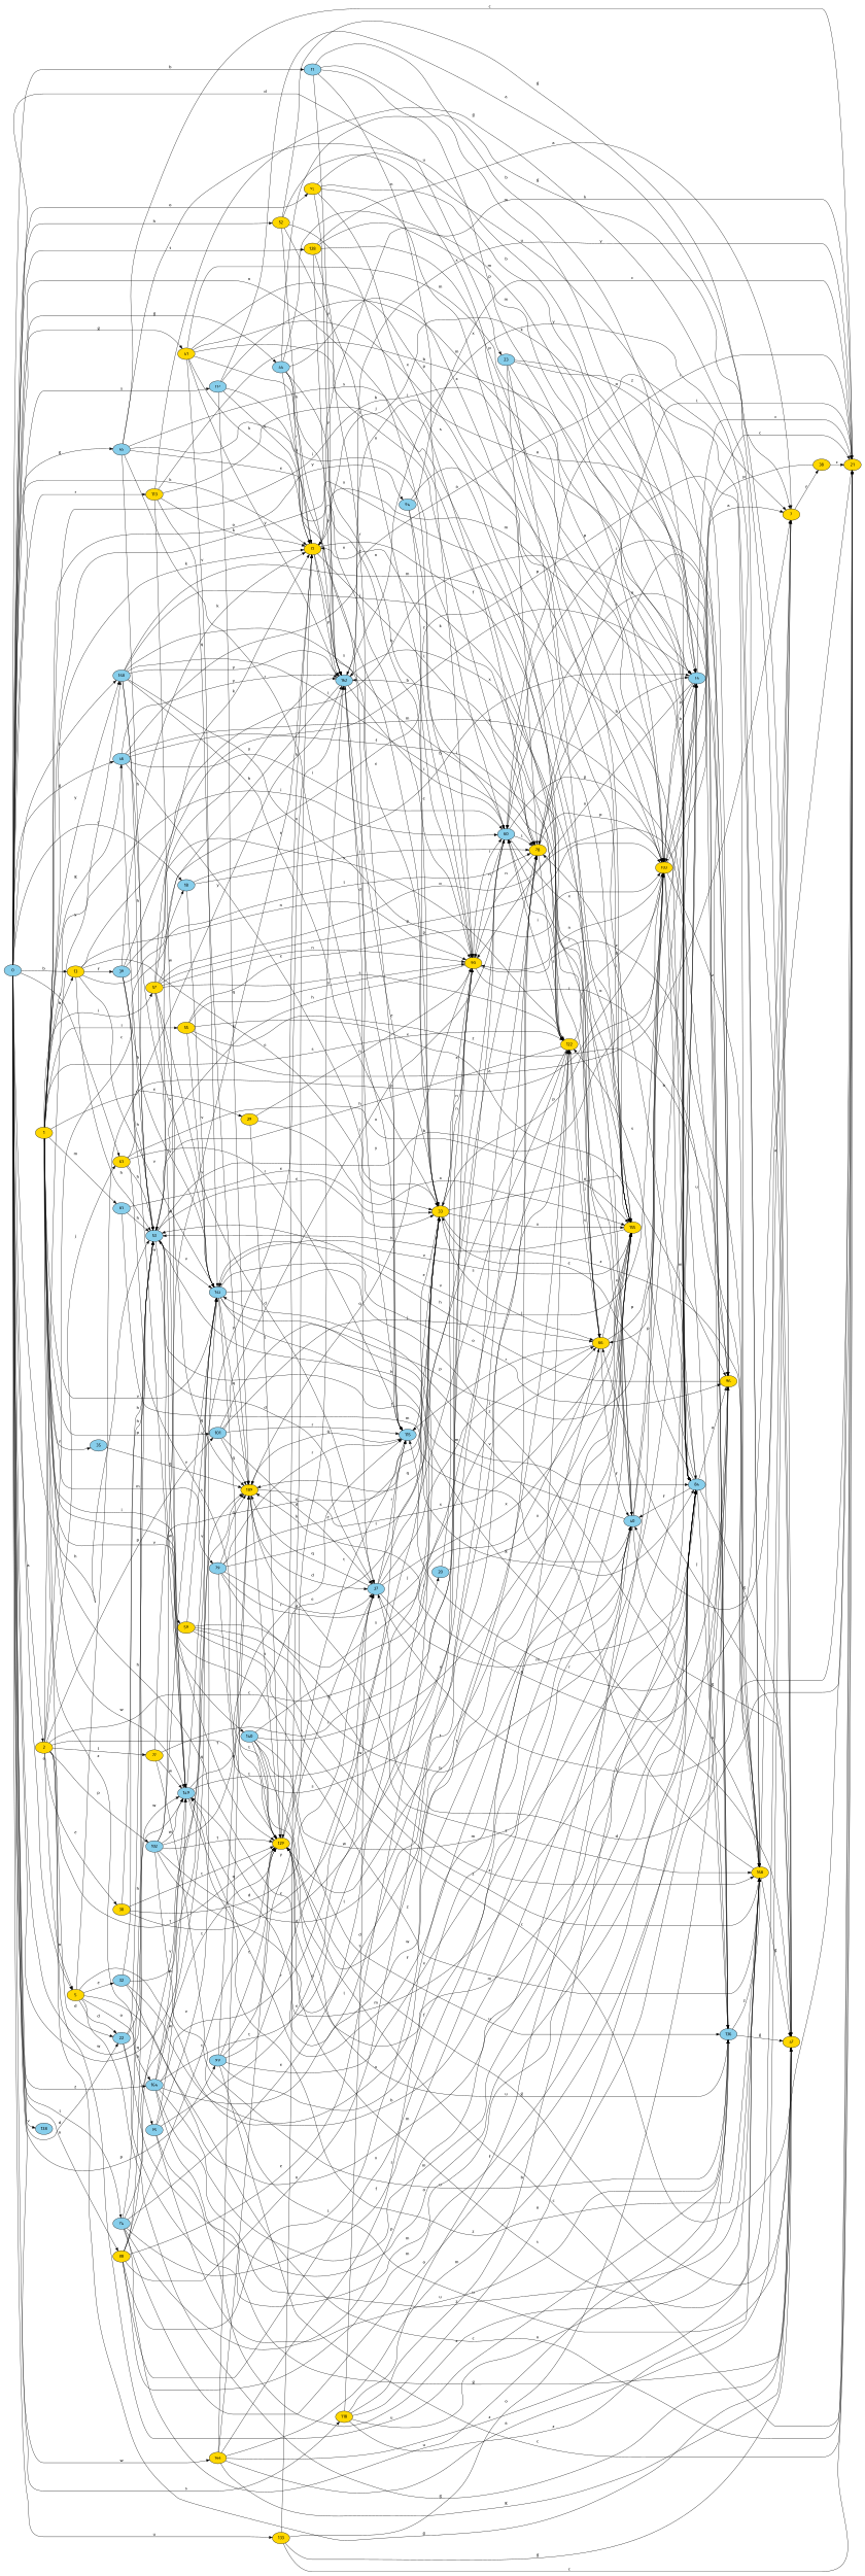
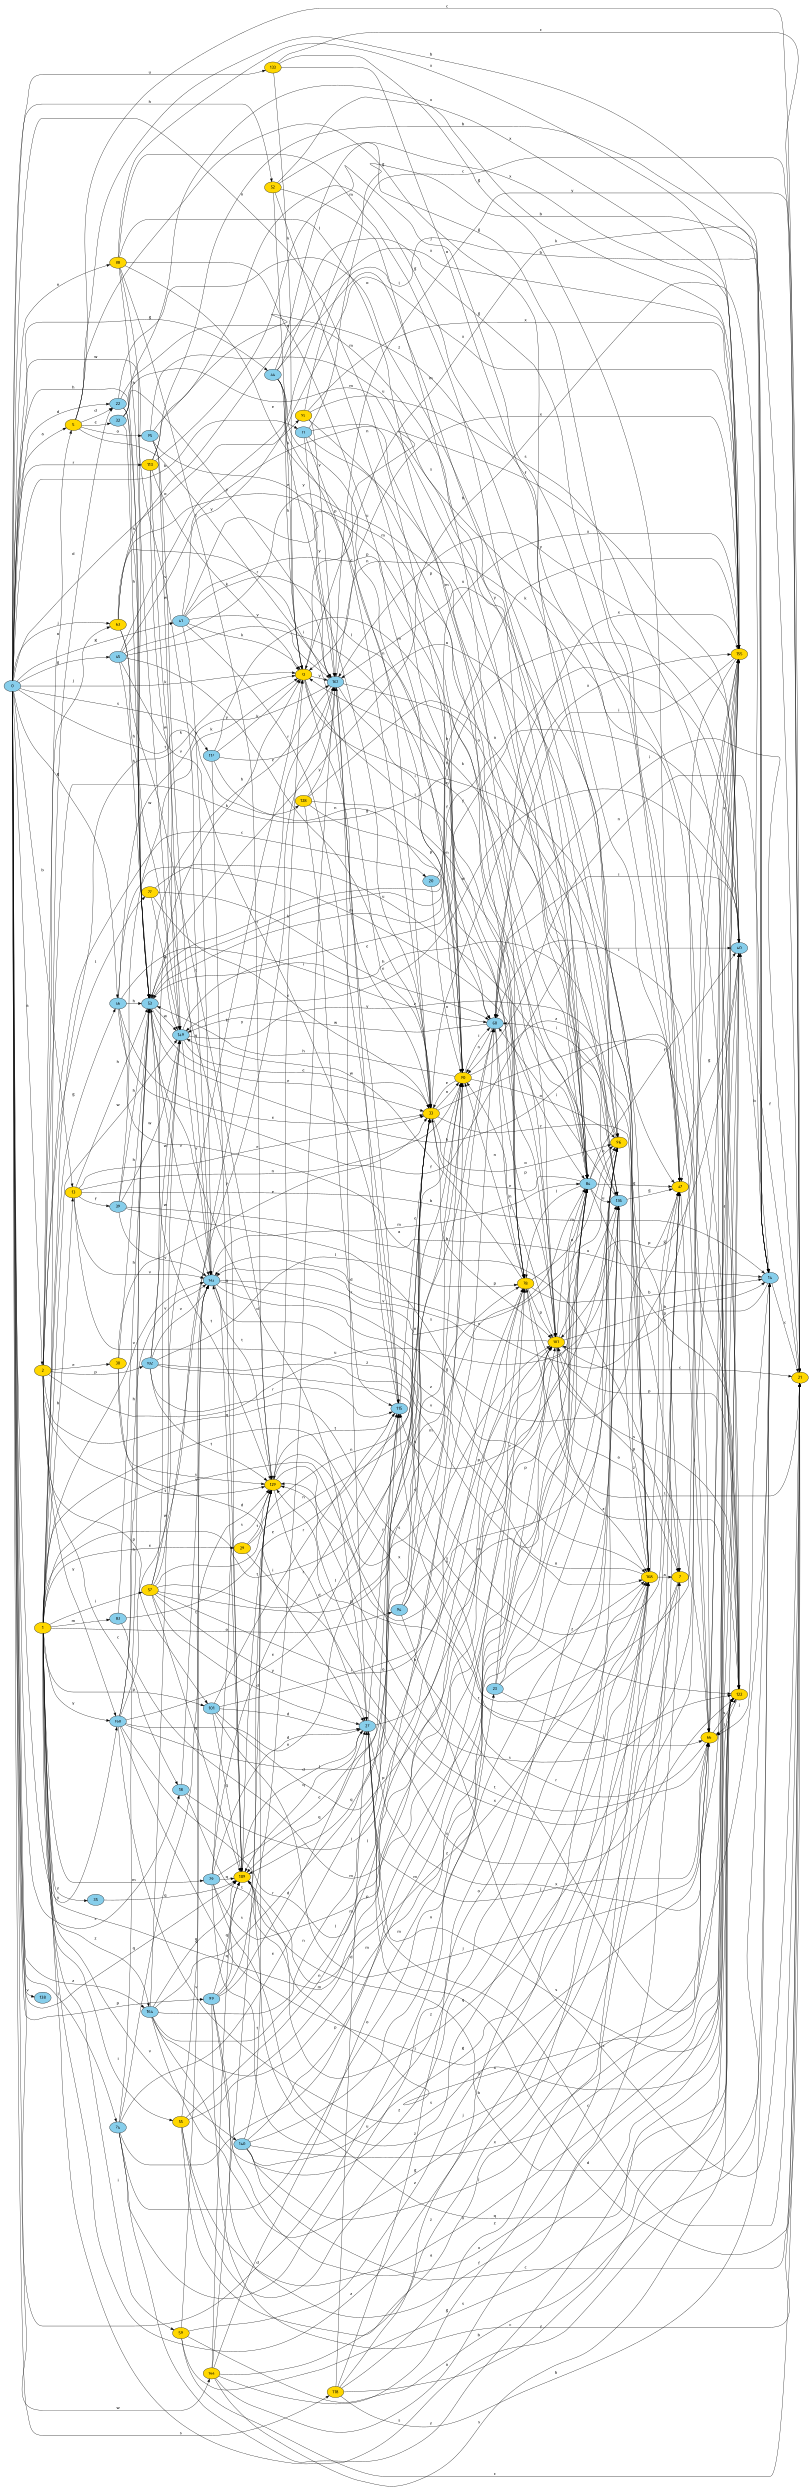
  strict digraph {
    fontname="Fira Sans"
    rankdir=LR
    node [fillcolor=skyblue fontname="Fira Sans" style=filled]
    edge [fontname="Fira Sans"]
    0
    2 [fillcolor=gold]
    5 [fillcolor=gold]
    11
    13 [fillcolor=gold]
    18
    23
    n8 [label=22]
-   41 [fillcolor=gold]
+   41
    44
    45
    46
    52 [fillcolor=gold]
    53
    63 [fillcolor=gold]
    72 [fillcolor=gold]
    74
    88 [fillcolor=gold]
    90 [fillcolor=gold]
    93 [fillcolor=gold]
    99
    109 [fillcolor=gold]
    113 [fillcolor=gold]
    117
    118 [fillcolor=gold]
    128 [fillcolor=gold]
    133 [fillcolor=gold]
    138
    144 [fillcolor=gold]
    149
    160
    164
    101
    122 [fillcolor=gold]
    20
    30 [fillcolor=gold]
    47 [fillcolor=gold]
    77 [fillcolor=gold]
    102
    129 [fillcolor=gold]
    136
    14
    21 [fillcolor=gold]
    32
    95
    162
    84
    103 [fillcolor=gold]
    142
    168 [fillcolor=gold]
    33 [fillcolor=gold]
    39
    78 [fillcolor=gold]
    66 [fillcolor=gold]
    96 [fillcolor=gold]
    155 [fillcolor=gold]
    115
    60
    7 [fillcolor=gold]
    40
    27
    1 [fillcolor=gold]
    29 [fillcolor=gold]
    35
    55 [fillcolor=gold]
    57 [fillcolor=gold]
    59 [fillcolor=gold]
    79
    83
    94
    140
-   38 [fillcolor=gold]
    0 -> 2 [label=a]
    0 -> 5 [label=a]
    0 -> 11 [label=b]
    0 -> 13 [label=b]
    0 -> 18 [label=c]
    0 -> 23 [label=d]
    0 -> n8 [label=d]
    0 -> 41 [label=g]
    0 -> 44 [label=g]
    0 -> 45 [label=g]
    0 -> 46 [label=g]
    0 -> 52 [label=h]
    0 -> 53 [label=h]
    0 -> 63 [label=j]
    0 -> 72 [label=k]
    0 -> 74 [label=l]
    0 -> 88 [label=n]
    0 -> 90 [label=n]
    0 -> 93 [label=o]
    0 -> 99 [label=p]
    0 -> 109 [label=q]
    0 -> 113 [label=r]
    0 -> 117 [label=s]
    0 -> 118 [label=s]
    0 -> 128 [label=t]
    0 -> 133 [label=u]
    0 -> 138 [label=v]
    0 -> 144 [label=w]
    0 -> 149 [label=w]
    0 -> 160 [label=y]
    0 -> 164 [label=z]
    2 -> 5 [label=a]
    2 -> 18 [label=c]
    2 -> 63 [label=j]
    2 -> 160 [label=y]
    2 -> 101 [label=p]
    2 -> 122 [label=s]
    2 -> 20 [label=c]
    2 -> 30 [label=e]
    2 -> 47 [label=g]
    2 -> 77 [label=l]
    2 -> 102 [label=p]
    2 -> 129 [label=t]
    2 -> 136 [label=u]
    5 -> n8 [label=d]
    5 -> 47 [label=g]
    5 -> 14 [label=b]
    5 -> 21 [label=c]
    5 -> 32 [label=e]
    5 -> 95 [label=o]
    5 -> 162 [label=y]
    11 -> 90 [label=n]
    11 -> 14 [label=b]
    11 -> 162 [label=y]
    11 -> 84 [label=m]
    11 -> 103 [label=p]
    13 -> 53 [label=h]
    13 -> 90 [label=n]
    13 -> 14 [label=b]
    13 -> 142 [label=v]
    13 -> 168 [label=z]
    13 -> 33 [label=e]
    13 -> 39 [label=f]
    18 -> 14 [label=b]
    18 -> 142 [label=v]
    18 -> 78 [label=l]
    23 -> 103 [label=p]
    23 -> 168 [label=z]
    23 -> 78 [label=l]
    23 -> 66 [label=j]
    23 -> 96 [label=o]
    n8 -> 53 [label=h]
    n8 -> 149 [label=w]
    n8 -> 84 [label=m]
    n8 -> 96 [label=o]
    41 -> 72 [label=k]
    41 -> 162 [label=y]
    41 -> 84 [label=m]
    41 -> 103 [label=p]
    41 -> 142 [label=v]
    41 -> 78 [label=l]
    41 -> 155 [label=x]
    41 -> 115 [label=r]
    44 -> 72 [label=k]
    44 -> 90 [label=n]
    44 -> 47 [label=g]
    44 -> 162 [label=y]
    44 -> 84 [label=m]
    44 -> 33 [label=e]
    44 -> 155 [label=x]
    45 -> 53 [label=h]
    45 -> 122 [label=s]
    45 -> 136 [label=u]
    45 -> 21 [label=c]
    45 -> 33 [label=e]
    45 -> 115 [label=r]
    45 -> 60 [label=i]
    46 -> 53 [label=h]
    46 -> 162 [label=y]
    46 -> 84 [label=m]
    46 -> 33 [label=e]
    46 -> 60 [label=i]
    46 -> 7 [label=a]
    46 -> 40 [label=f]
    52 -> 72 [label=k]
    52 -> 90 [label=n]
    52 -> 47 [label=g]
    52 -> 78 [label=l]
    52 -> 155 [label=x]
    53 -> 149 [label=w]
    53 -> 129 [label=t]
    53 -> 14 [label=b]
    53 -> 142 [label=v]
    53 -> 33 [label=e]
    53 -> 40 [label=f]
    53 -> 27 [label=d]
    63 -> 53 [label=h]
    63 -> 129 [label=t]
    63 -> 103 [label=p]
    63 -> 155 [label=x]
    63 -> 115 [label=r]
    72 -> 162 [label=y]
    72 -> 84 [label=m]
    72 -> 33 [label=e]
    72 -> 78 [label=l]
    72 -> 40 [label=f]
    74 -> 53 [label=h]
    74 -> 129 [label=t]
    74 -> 136 [label=u]
    74 -> 103 [label=p]
    74 -> 33 [label=e]
    74 -> 96 [label=o]
    74 -> 40 [label=f]
    88 -> 53 [label=h]
    88 -> 90 [label=n]
    88 -> 129 [label=t]
    88 -> 84 [label=m]
    88 -> 142 [label=v]
    88 -> 33 [label=e]
    88 -> 78 [label=l]
    88 -> 155 [label=x]
    90 -> 53 [label=h]
    90 -> 109 [label=q]
    90 -> 168 [label=z]
    90 -> 33 [label=e]
    90 -> 96 [label=o]
    90 -> 60 [label=i]
    93 -> 122 [label=s]
    93 -> 136 [label=u]
    93 -> 14 [label=b]
    93 -> 162 [label=y]
    93 -> 155 [label=x]
    99 -> 109 [label=q]
    99 -> 129 [label=t]
    99 -> 21 [label=c]
    99 -> 162 [label=y]
    99 -> 155 [label=x]
    99 -> 40 [label=f]
    99 -> 27 [label=d]
    109 -> 129 [label=t]
    109 -> 168 [label=z]
    109 -> 155 [label=x]
    109 -> 27 [label=d]
    113 -> 72 [label=k]
    113 -> 109 [label=q]
    113 -> 149 [label=w]
    113 -> 47 [label=g]
    113 -> 14 [label=b]
    113 -> 66 [label=j]
    117 -> 72 [label=k]
    117 -> 90 [label=n]
    117 -> 109 [label=q]
    117 -> 84 [label=m]
    117 -> 7 [label=a]
    118 -> 136 [label=u]
    118 -> 14 [label=b]
    118 -> 168 [label=z]
    118 -> 96 [label=o]
    118 -> 40 [label=f]
    118 -> 27 [label=d]
    128 -> 162 [label=y]
    128 -> 84 [label=m]
    128 -> 103 [label=p]
    128 -> 115 [label=r]
    128 -> 7 [label=a]
    133 -> 72 [label=k]
    133 -> 47 [label=g]
    133 -> 21 [label=c]
    133 -> 96 [label=o]
    144 -> 109 [label=q]
    144 -> 122 [label=s]
    144 -> 47 [label=g]
    144 -> 129 [label=t]
    144 -> 84 [label=m]
    144 -> 168 [label=z]
    144 -> 7 [label=a]
    149 -> 142 [label=v]
    149 -> 168 [label=z]
    149 -> 33 [label=e]
    149 -> 40 [label=f]
    160 -> 53 [label=h]
    160 -> 90 [label=n]
    160 -> 122 [label=s]
    160 -> 162 [label=y]
    160 -> 84 [label=m]
    160 -> 142 [label=v]
    160 -> 33 [label=e]
    160 -> 78 [label=l]
    160 -> 66 [label=j]
    164 -> 90 [label=n]
    164 -> 109 [label=q]
    164 -> 149 [label=w]
    164 -> 47 [label=g]
    164 -> 84 [label=m]
    164 -> 168 [label=z]
    164 -> 78 [label=l]
    164 -> 115 [label=r]
    101 -> 109 [label=q]
    101 -> 103 [label=p]
    101 -> 66 [label=j]
    101 -> 115 [label=r]
    101 -> 60 [label=i]
    101 -> 27 [label=d]
    122 -> 53 [label=h]
    122 -> 72 [label=k]
    122 -> 109 [label=q]
    122 -> 103 [label=p]
    122 -> 66 [label=j]
    122 -> 60 [label=i]
    20 -> 90 [label=n]
    20 -> 155 [label=x]
    30 -> 53 [label=h]
    30 -> 129 [label=t]
    30 -> 33 [label=e]
    30 -> 27 [label=d]
    47 -> 66 [label=j]
    77 -> 149 [label=w]
    77 -> 136 [label=u]
    77 -> 33 [label=e]
    77 -> 60 [label=i]
    102 -> 72 [label=k]
    102 -> 149 [label=w]
    102 -> 122 [label=s]
    102 -> 47 [label=u]
    102 -> 129 [label=t]
    102 -> 142 [label=v]
    102 -> 78 [label=l]
    102 -> 115 [label=r]
    129 -> 72 [label=k]
    129 -> 136 [label=u]
    129 -> 84 [label=m]
    129 -> 27 [label=d]
    136 -> 72 [label=k]
    136 -> 47 [label=g]
    136 -> 168 [label=z]
    136 -> 60 [label=i]
    14 -> 90 [label=n]
    14 -> 21 [label=c]
    14 -> 103 [label=p]
    14 -> 66 [label=j]
    21 -> 72 [label=k]
    21 -> 162 [label=y]
    21 -> 78 [label=l]
    21 -> 60 [label=i]
    21 -> 40 [label=f]
    21 -> 27 [label=d]
    32 -> 53 [label=h]
    32 -> 162 [label=y]
    32 -> 84 [label=m]
    32 -> 155 [label=x]
    95 -> 149 [label=w]
    95 -> 136 [label=u]
    95 -> 142 [label=v]
    95 -> 168 [label=z]
    95 -> 33 [label=e]
    162 -> 53 [label=h]
    162 -> 33 [label=e]
    162 -> 96 [label=o]
    162 -> 155 [label=x]
    162 -> 60 [label=i]
    162 -> 27 [label=d]
    84 -> 122 [label=s]
    84 -> 47 [label=g]
    84 -> 136 [label=u]
    84 -> 33 [label=e]
    84 -> 78 [label=l]
    84 -> 96 [label=o]
    84 -> 40 [label=f]
    103 -> 90 [label=n]
    103 -> 136 [label=u]
    103 -> 14 [label=b]
    103 -> 21 [label=c]
    103 -> 84 [label=m]
    103 -> 142 [label=v]
    103 -> 168 [label=z]
    103 -> 7 [label=a]
    142 -> 109 [label=q]
    142 -> 47 [label=g]
    142 -> 129 [label=t]
    142 -> 84 [label=m]
    142 -> 168 [label=z]
    142 -> 96 [label=o]
    168 -> 47 [label=g]
    168 -> 162 [label=y]
    168 -> 142 [label=v]
    168 -> 7 [label=a]
    33 -> 90 [label=n]
    33 -> 103 [label=p]
    33 -> 168 [label=z]
    33 -> 66 [label=j]
    33 -> 96 [label=o]
    33 -> 155 [label=x]
    39 -> 53 [label=h]
    39 -> 72 [label=k]
    39 -> 149 [label=w]
    39 -> 122 [label=s]
    39 -> 14 [label=b]
    39 -> 142 [label=v]
    78 -> 90 [label=n]
-   149 -> 78 [label=w]
+   78 -> 149 [label=w]
    78 -> 122 [label=s]
    78 -> 14 [label=b]
    78 -> 103 [label=p]
    78 -> 96 [label=o]
    66 -> 122 [label=s]
    66 -> 129 [label=t]
    66 -> 103 [label=p]
    66 -> 155 [label=x]
    66 -> 115 [label=r]
    66 -> 40 [label=f]
    96 -> 53 [label=h]
    96 -> 115 [label=r]
    96 -> 60 [label=i]
    155 -> 53 [label=h]
    155 -> 129 [label=t]
    155 -> 142 [label=v]
    155 -> 60 [label=i]
    115 -> 109 [label=q]
    115 -> 129 [label=t]
    115 -> 162 [label=y]
    115 -> 33 [label=e]
    60 -> 90 [label=n]
    60 -> 149 [label=w]
    60 -> 103 [label=p]
    60 -> 78 [label=l]
    60 -> 155 [label=x]
    7 -> 109 [label=q]
    7 -> 129 [label=t]
-   7 -> 38 [label=f]
    40 -> 53 [label=h]
    40 -> 149 [label=w]
    40 -> 47 [label=g]
    40 -> 14 [label=b]
    40 -> 162 [label=y]
    40 -> 103 [label=p]
    40 -> 60 [label=i]
    27 -> 109 [label=q]
    27 -> 122 [label=s]
    27 -> 21 [label=c]
    27 -> 84 [label=m]
    27 -> 66 [label=j]
    27 -> 155 [label=x]
    27 -> 115 [label=r]
    1 -> 13 [label=b]
    1 -> n8 [label=d]
    1 -> 46 [label=g]
    1 -> 72 [label=k]
    1 -> 149 [label=w]
    1 -> 160 [label=y]
    1 -> 164 [label=z]
    1 -> 101 [label=p]
    1 -> 122 [label=s]
    1 -> 14 [label=b]
    1 -> 84 [label=m]
    1 -> 142 [label=v]
    1 -> 168 [label=z]
    1 -> 155 [label=x]
    1 -> 60 [label=i]
    1 -> 29 [label=e]
    1 -> 35 [label=f]
    1 -> 55 [label=i]
    1 -> 57 [label=i]
    1 -> 59 [label=i]
    1 -> 79 [label=m]
    1 -> 83 [label=m]
    1 -> 94 [label=o]
    1 -> 140 [label=v]
    29 -> 90 [label=n]
    29 -> 129 [label=t]
    29 -> 155 [label=x]
    35 -> 109 [label=q]
    55 -> 90 [label=n]
    55 -> 103 [label=p]
    55 -> 142 [label=v]
    55 -> 168 [label=z]
    55 -> 155 [label=x]
    55 -> 7 [label=a]
    57 -> 72 [label=k]
    57 -> 90 [label=n]
    57 -> 109 [label=q]
    57 -> 149 [label=w]
    57 -> 122 [label=s]
    57 -> 162 [label=y]
    57 -> 103 [label=p]
    57 -> 78 [label=l]
    57 -> 96 [label=o]
    57 -> 27 [label=d]
    59 -> 122 [label=s]
    59 -> 14 [label=b]
    59 -> 21 [label=c]
    59 -> 142 [label=v]
    59 -> 168 [label=z]
    79 -> 109 [label=q]
    79 -> 129 [label=t]
    79 -> 168 [label=z]
    79 -> 33 [label=e]
    79 -> 78 [label=l]
    79 -> 66 [label=j]
    79 -> 115 [label=r]
    79 -> 27 [label=d]
    83 -> 53 [label=h]
    83 -> 84 [label=m]
    83 -> 33 [label=e]
    94 -> 21 [label=c]
    94 -> 103 [label=p]
    94 -> 33 [label=e]
    94 -> 60 [label=i]
    140 -> 47 [label=g]
    140 -> 129 [label=t]
    140 -> 136 [label=u]
    140 -> 21 [label=c]
    140 -> 84 [label=m]
    140 -> 66 [label=j]
    140 -> 155 [label=x]
-   38 -> 21 [label=c]
-   38 -> 103 [label=p]
  }
